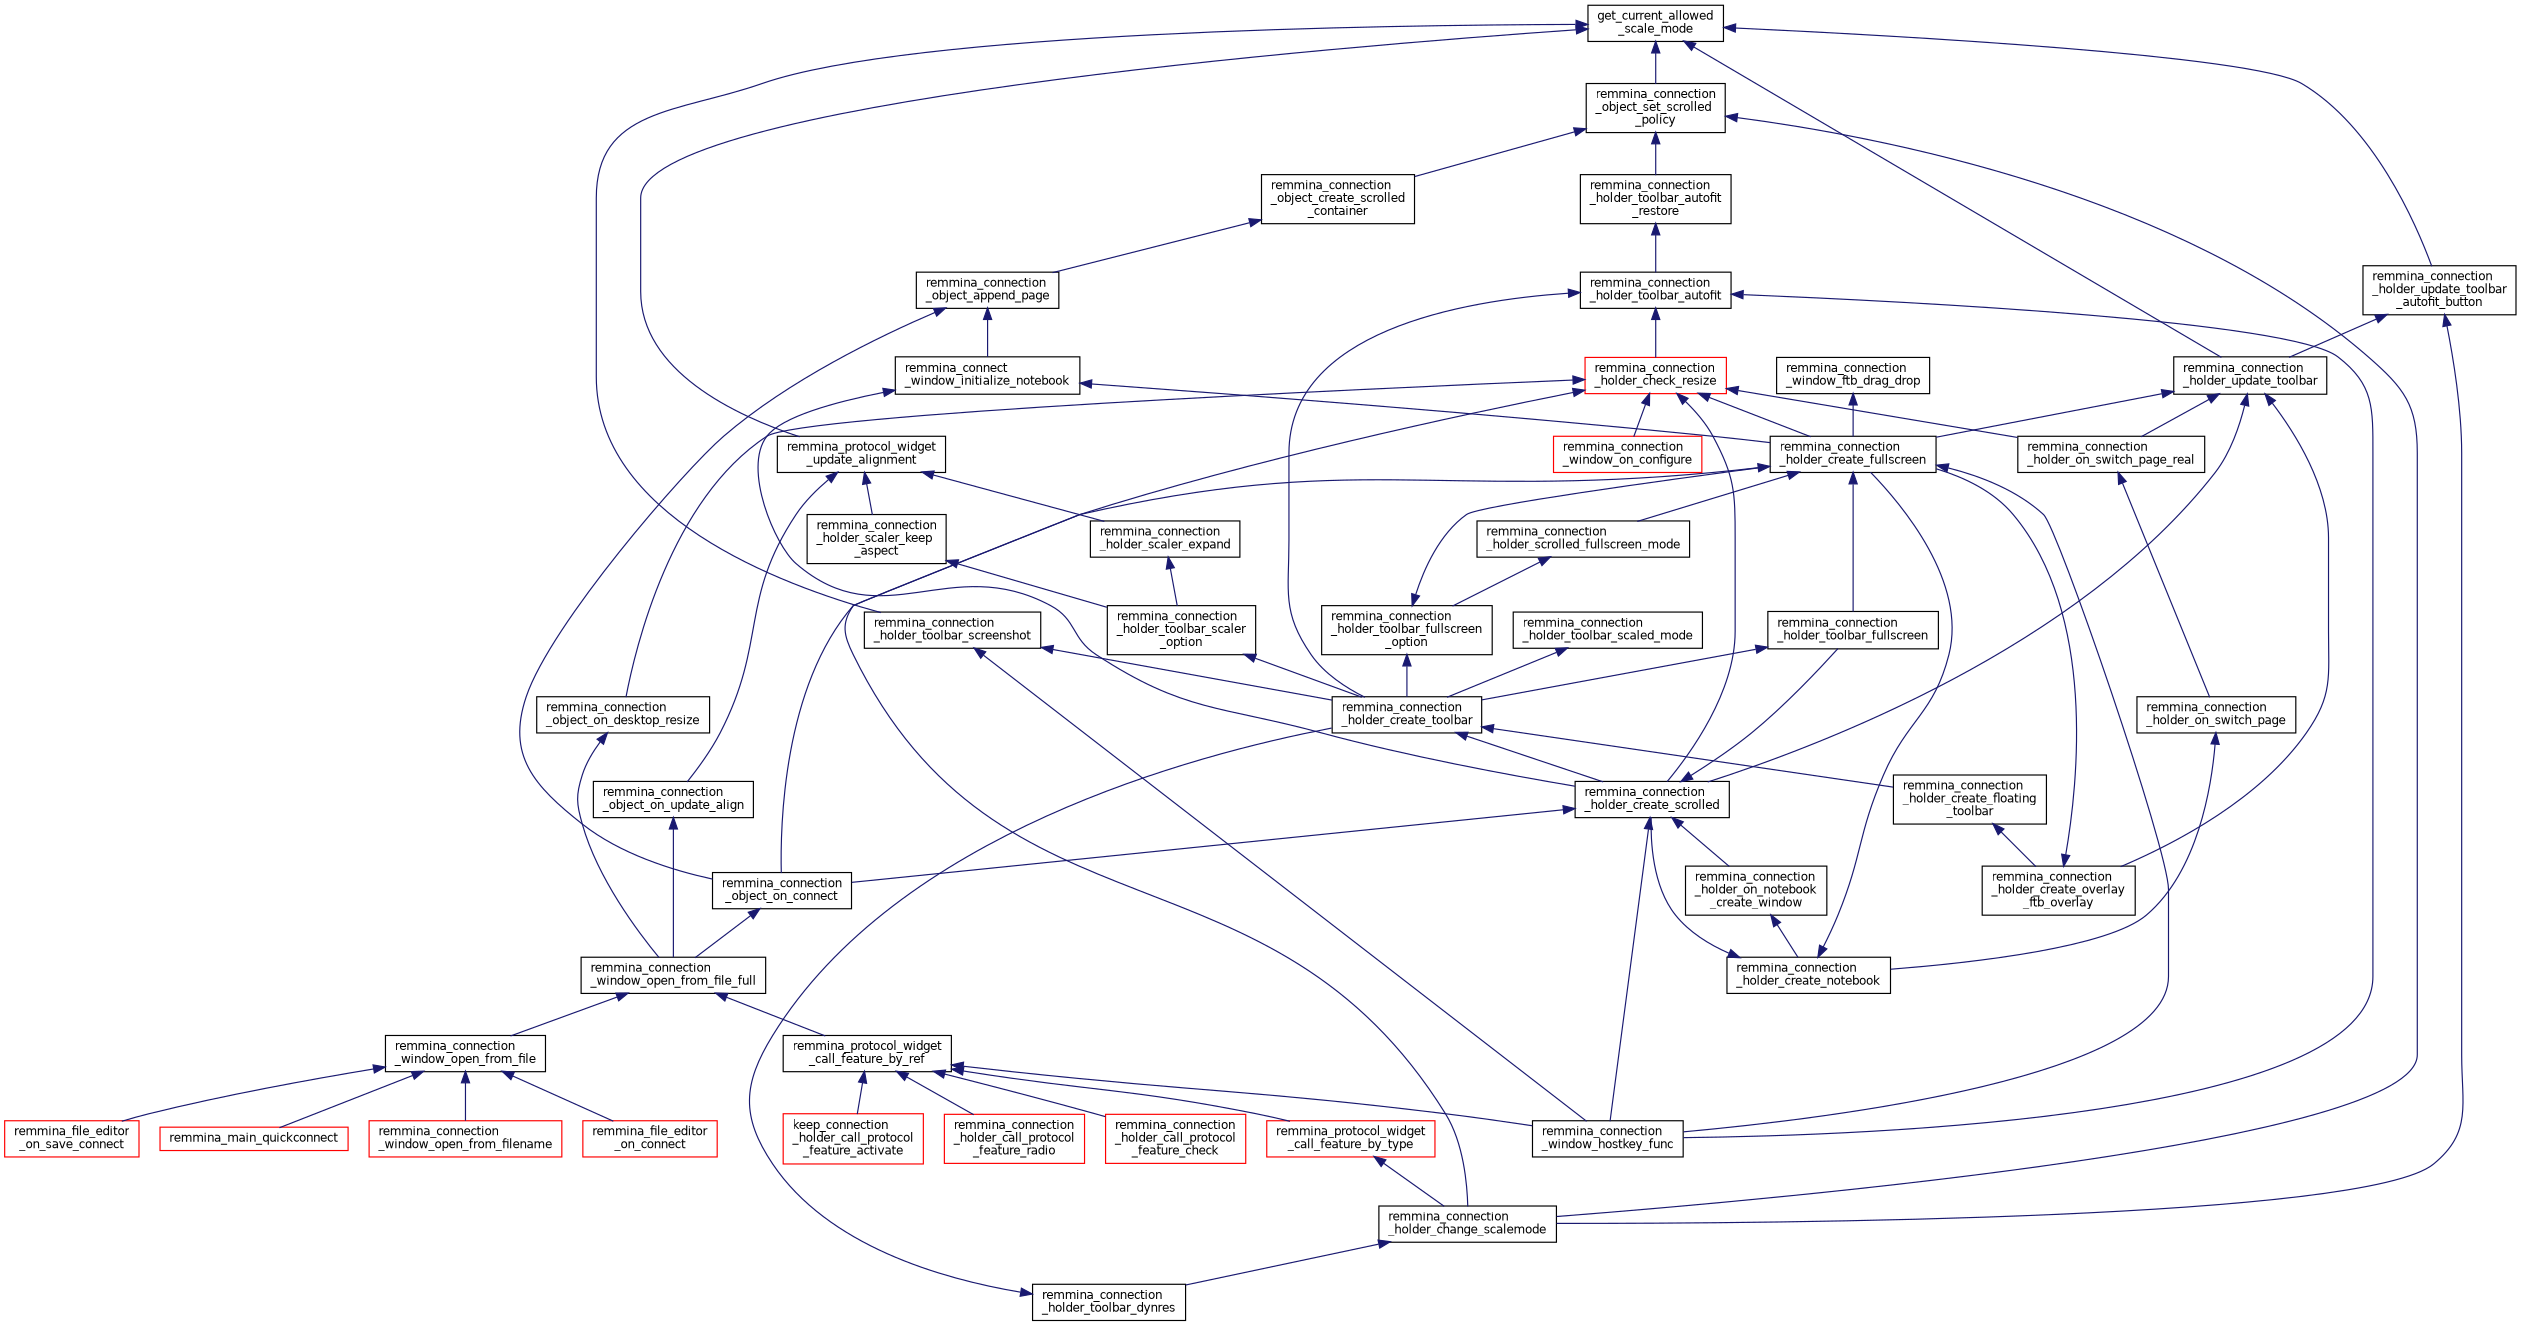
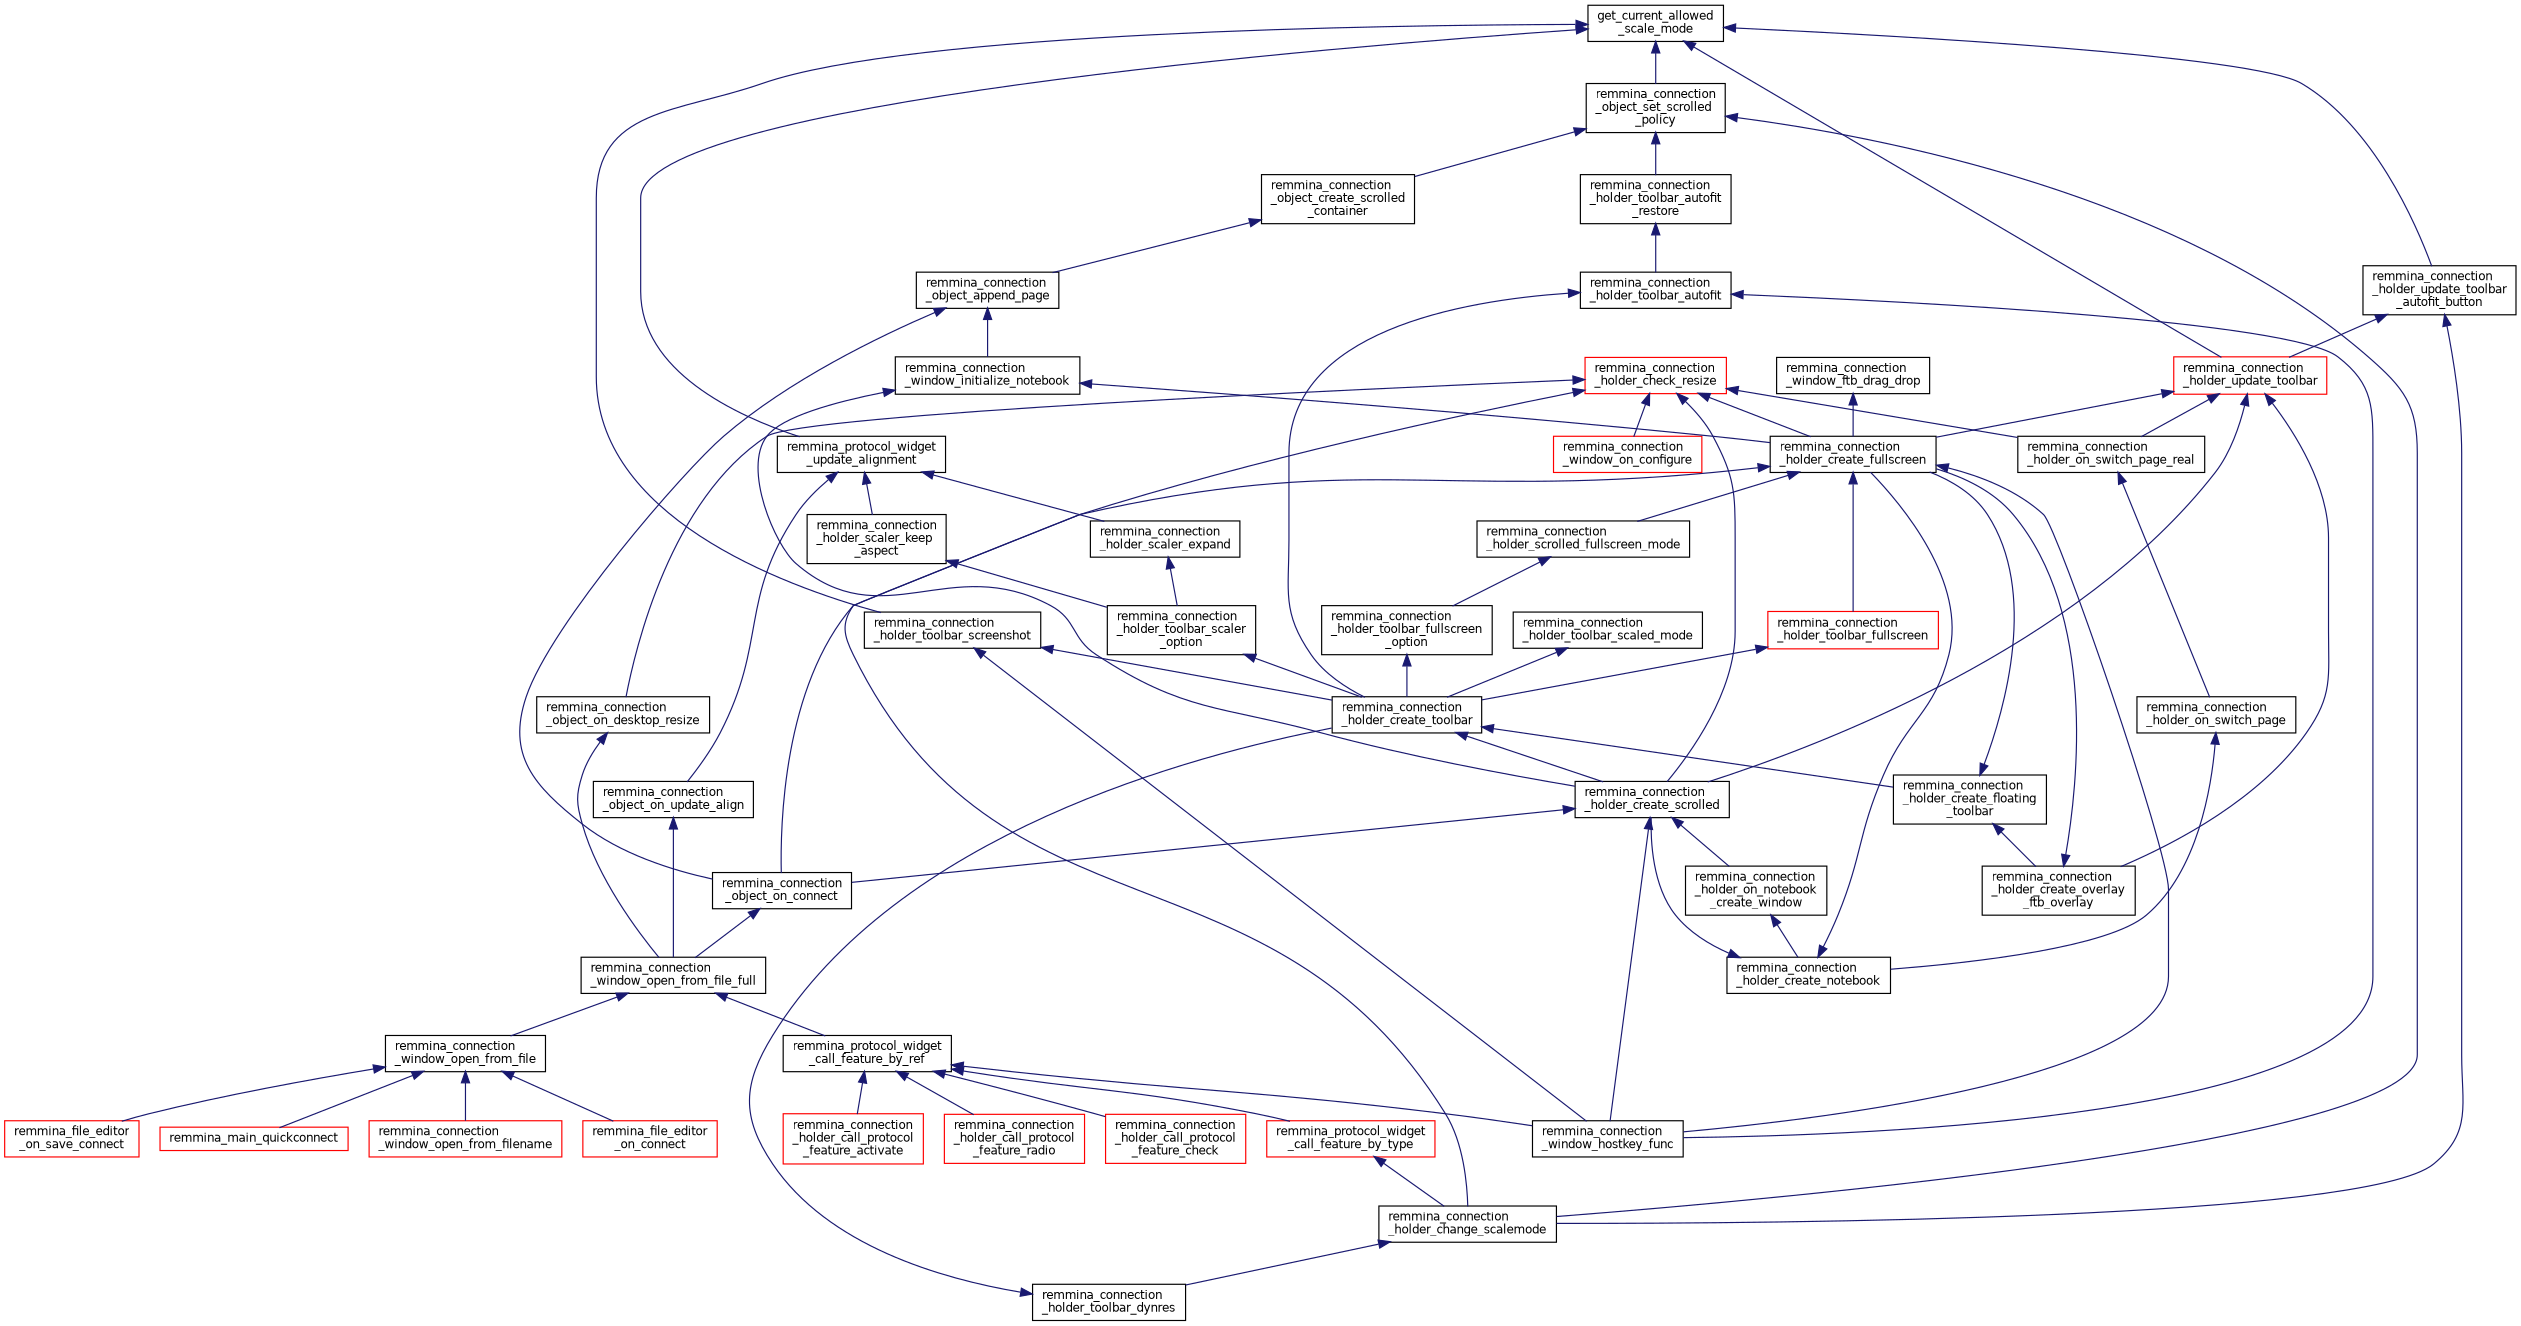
  digraph {
    rankdir=TB
    node [color=black fillcolor=white fontname=Helvetica fontsize=10 shape=record style=filled]
    edge [color=midnightblue dir=back fontname=Helvetica fontsize=10 labelfontname=Helvetica labelfontsize=10 style=solid]
    n1 [height=0.2 label="get_current_allowed\l_scale_mode" width=0.4]
-   n2 [height=0.2 label="remmina_connection\l_holder_update_toolbar" width=0.4]
+   n2 [color=red height=0.2 label="remmina_connection\l_holder_update_toolbar" width=0.4]
    n3 [height=0.2 label="remmina_connection\l_object_set_scrolled\l_policy" width=0.4]
    n4 [height=0.2 label="remmina_protocol_widget\l_update_alignment" width=0.4]
    n5 [height=0.2 label="remmina_connection\l_holder_update_toolbar\l_autofit_button" width=0.4]
    n6 [height=0.2 label="remmina_connection\l_holder_toolbar_screenshot" width=0.4]
    n7 [height=0.2 label="remmina_connection\l_holder_create_fullscreen" width=0.4]
    n8 [height=0.2 label="remmina_connection\l_holder_create_scrolled" width=0.4]
    n9 [height=0.2 label="remmina_connection\l_holder_on_switch_page_real" width=0.4]
    n10 [height=0.2 label="remmina_connection\l_holder_create_overlay\l_ftb_overlay" width=0.4]
    n11 [height=0.2 label="remmina_connection\l_holder_toolbar_autofit\l_restore" width=0.4]
    n12 [height=0.2 label="remmina_connection\l_holder_change_scalemode" width=0.4]
    n13 [height=0.2 label="remmina_connection\l_object_create_scrolled\l_container" width=0.4]
    n14 [height=0.2 label="remmina_connection\l_holder_scaler_expand" width=0.4]
    n15 [height=0.2 label="remmina_connection\l_holder_scaler_keep\l_aspect" width=0.4]
    n16 [height=0.2 label="remmina_connection\l_object_on_update_align" width=0.4]
    n17 [height=0.2 label="remmina_connection\l_holder_create_toolbar" width=0.4]
    n18 [height=0.2 label="remmina_connection\l_window_hostkey_func" width=0.4]
    n19 [height=0.2 label="remmina_connection\l_holder_toolbar_autofit" width=0.4]
    n20 [height=0.2 label="remmina_connection\l_holder_toolbar_dynres" width=0.4]
    n21 [height=0.2 label="remmina_connection\l_object_append_page" width=0.4]
    n22 [color=red height=0.2 label="remmina_connection\l_holder_check_resize" width=0.4]
    n23 [color=red height=0.2 label="remmina_connection\l_window_on_configure" width=0.4]
    n24 [height=0.2 label="remmina_connection\l_object_on_desktop_resize" width=0.4]
    n25 [height=0.2 label="remmina_connection\l_holder_create_floating\l_toolbar" width=0.4]
-   n26 [height=0.2 label="remmina_connection\l_holder_toolbar_fullscreen" width=0.4]
+   n26 [color=red height=0.2 label="remmina_connection\l_holder_toolbar_fullscreen" width=0.4]
    n27 [height=0.2 label="remmina_connection\l_holder_scrolled_fullscreen_mode" width=0.4]
    n28 [height=0.2 label="remmina_connection\l_object_on_connect" width=0.4]
    n29 [height=0.2 label="remmina_connection\l_holder_on_notebook\l_create_window" width=0.4]
    n30 [height=0.2 label="remmina_connection\l_holder_on_switch_page" width=0.4]
    n31 [height=0.2 label="remmina_connection\l_window_open_from_file_full" width=0.4]
    n32 [height=0.2 label="remmina_connection\l_holder_toolbar_scaled_mode" width=0.4]
    n33 [height=0.2 label="remmina_connection\l_window_ftb_drag_drop" width=0.4]
    n34 [height=0.2 label="remmina_connection\l_holder_toolbar_fullscreen\l_option" width=0.4]
    n35 [height=0.2 label="remmina_connection\l_window_open_from_file" width=0.4]
    n36 [height=0.2 label="remmina_protocol_widget\l_call_feature_by_ref" width=0.4]
    n37 [color=red height=0.2 label="remmina_connection\l_window_open_from_filename" width=0.4]
    n38 [color=red height=0.2 label="remmina_file_editor\l_on_connect" width=0.4]
    n39 [color=red height=0.2 label="remmina_file_editor\l_on_save_connect" width=0.4]
    n40 [color=red height=0.2 label=remmina_main_quickconnect width=0.4]
    n41 [color=red height=0.2 label="remmina_connection\l_holder_call_protocol\l_feature_radio" width=0.4]
    n42 [color=red height=0.2 label="remmina_connection\l_holder_call_protocol\l_feature_check" width=0.4]
-   n43 [color=red height=0.2 label="keep_connection\l_holder_call_protocol\l_feature_activate" width=0.4]
+   n43 [color=red height=0.2 label="remmina_connection\l_holder_call_protocol\l_feature_activate" width=0.4]
    n44 [color=red height=0.2 label="remmina_protocol_widget\l_call_feature_by_type" width=0.4]
    n45 [height=0.2 label="remmina_connection\l_holder_create_notebook" width=0.4]
-   n46 [height=0.2 label="remmina_connect\l_window_initialize_notebook" width=0.4]
+   n46 [height=0.2 label="remmina_connection\l_window_initialize_notebook" width=0.4]
    n47 [height=0.2 label="remmina_connection\l_holder_toolbar_scaler\l_option" width=0.4]
    n1 -> n2
    n1 -> n3
    n1 -> n4
    n1 -> n5
    n1 -> n6
    n2 -> n7
    n2 -> n8
    n2 -> n9
    n2 -> n10
    n3 -> n11
    n3 -> n12
    n3 -> n13
    n4 -> n14
    n4 -> n15
    n4 -> n16
    n5 -> n2
    n5 -> n12
    n6 -> n17
    n6 -> n18
    n7 -> n18
    n7 -> n26
    n7 -> n27
    n7 -> n28
    n8 -> n18
-   n8 -> n26
    n8 -> n28
    n8 -> n29
    n9 -> n30
    n10 -> n7
    n11 -> n19
    n12 -> n20
    n13 -> n21
    n14 -> n47
    n15 -> n47
    n16 -> n31
    n17 -> n8
    n17 -> n25
    n19 -> n17
    n19 -> n18
-   n19 -> n22
    n20 -> n17
    n21 -> n28
    n21 -> n46
    n22 -> n7
    n22 -> n8
    n22 -> n9
    n22 -> n12
    n22 -> n23
    n22 -> n24
    n24 -> n31
-   n34 -> n7
+   n25 -> n7
    n25 -> n10
    n26 -> n17
    n27 -> n34
    n28 -> n31
    n29 -> n45
    n30 -> n45
    n31 -> n35
    n31 -> n36
    n32 -> n17
    n33 -> n7
    n34 -> n17
    n35 -> n37
    n35 -> n38
    n35 -> n39
    n35 -> n40
    n36 -> n18
    n36 -> n41
    n36 -> n42
    n36 -> n43
    n36 -> n44
    n44 -> n12
    n45 -> n7
    n45 -> n8
    n46 -> n7
    n46 -> n8
    n47 -> n17
  }
